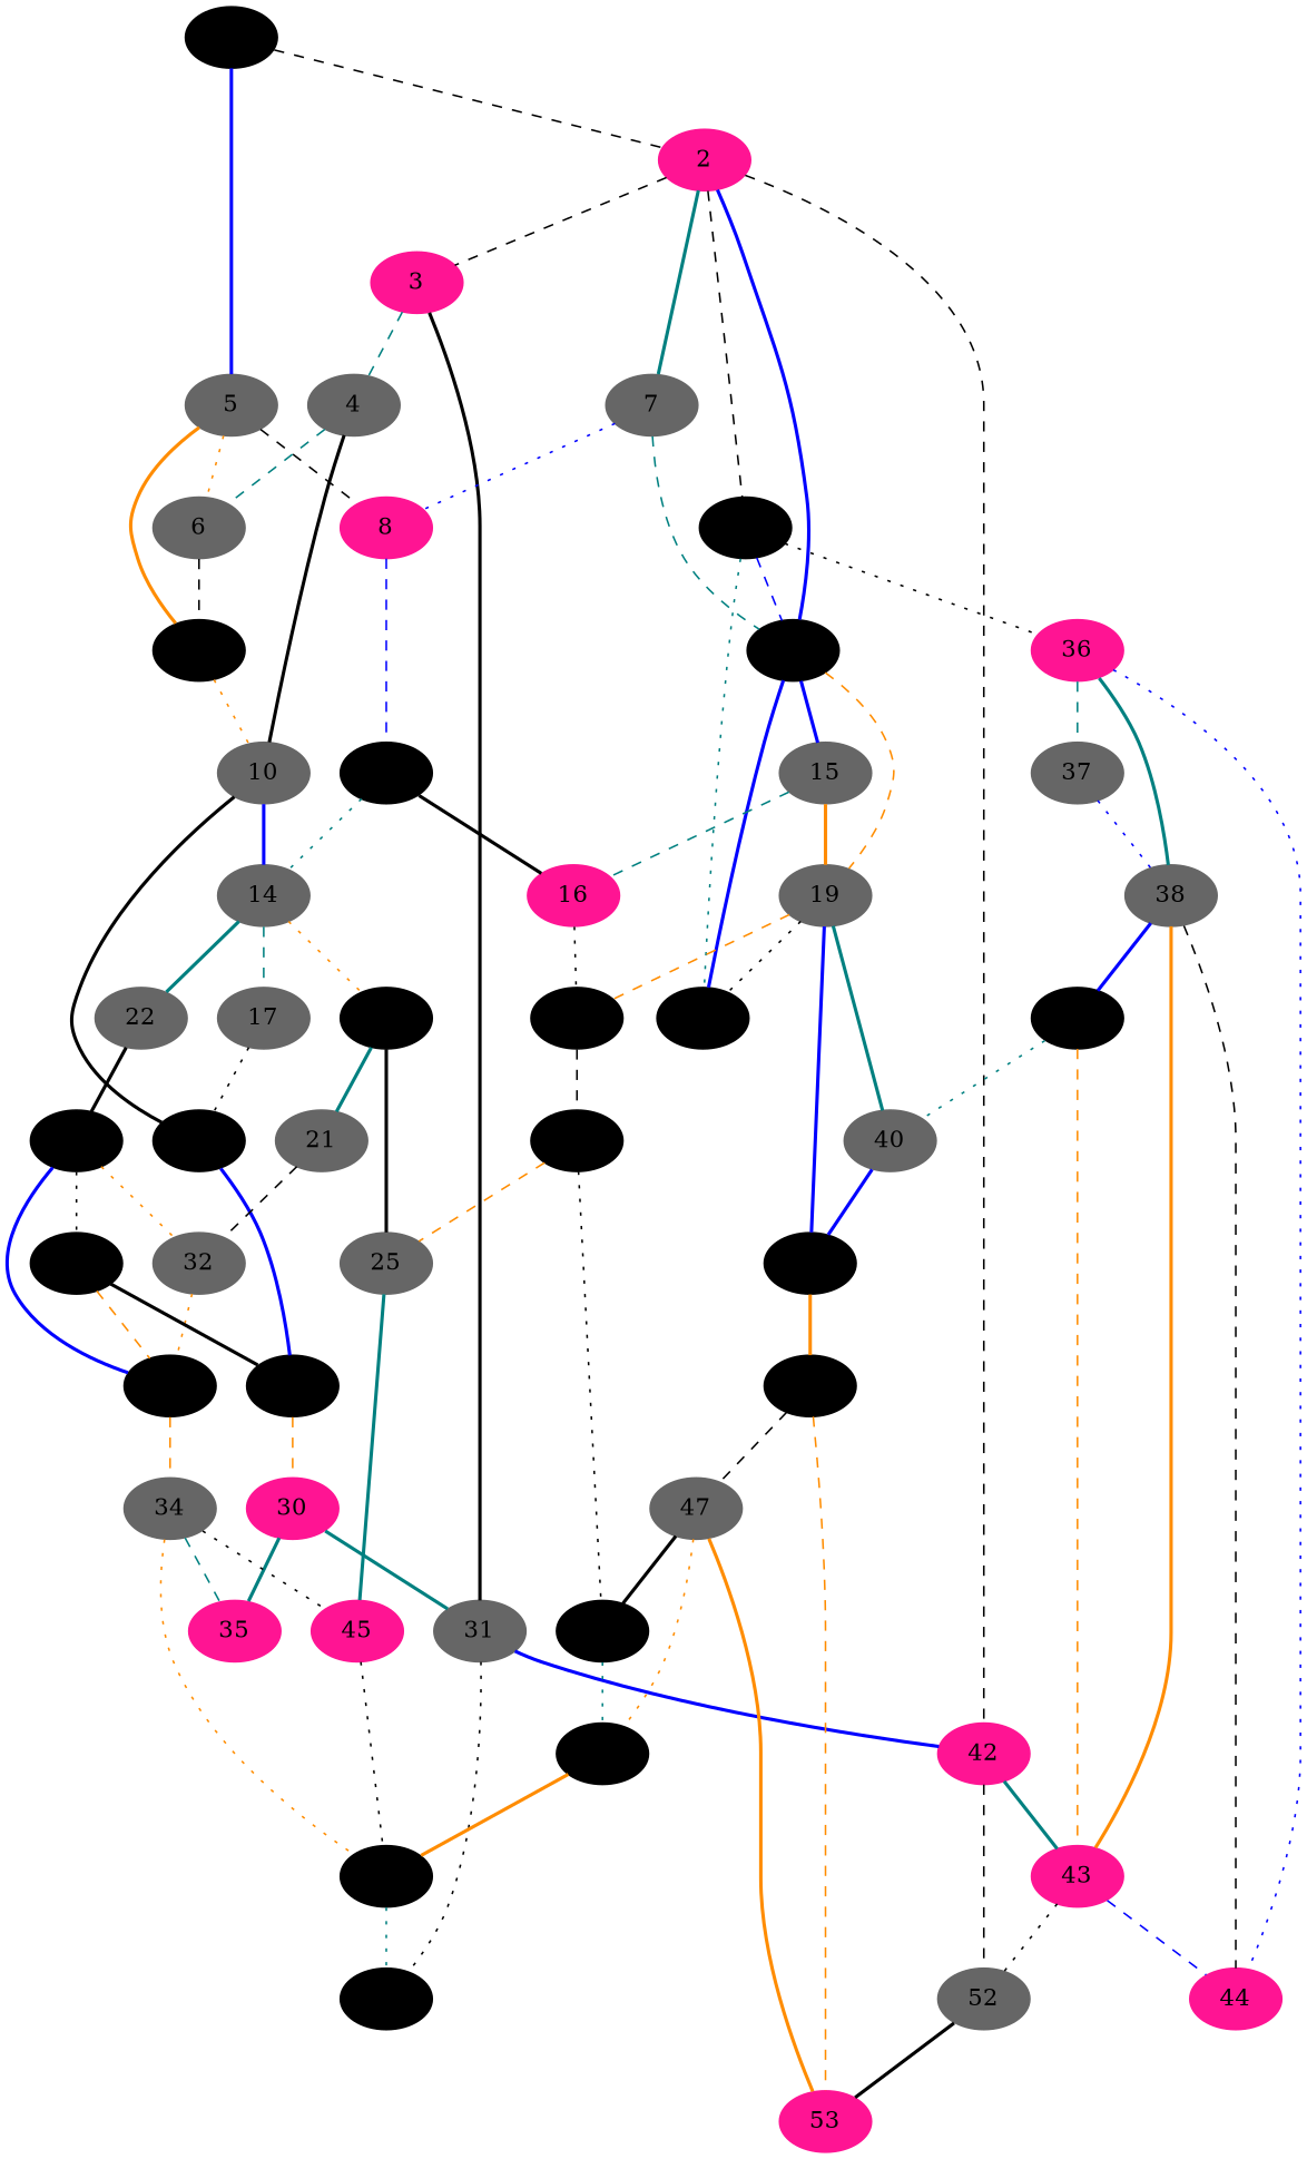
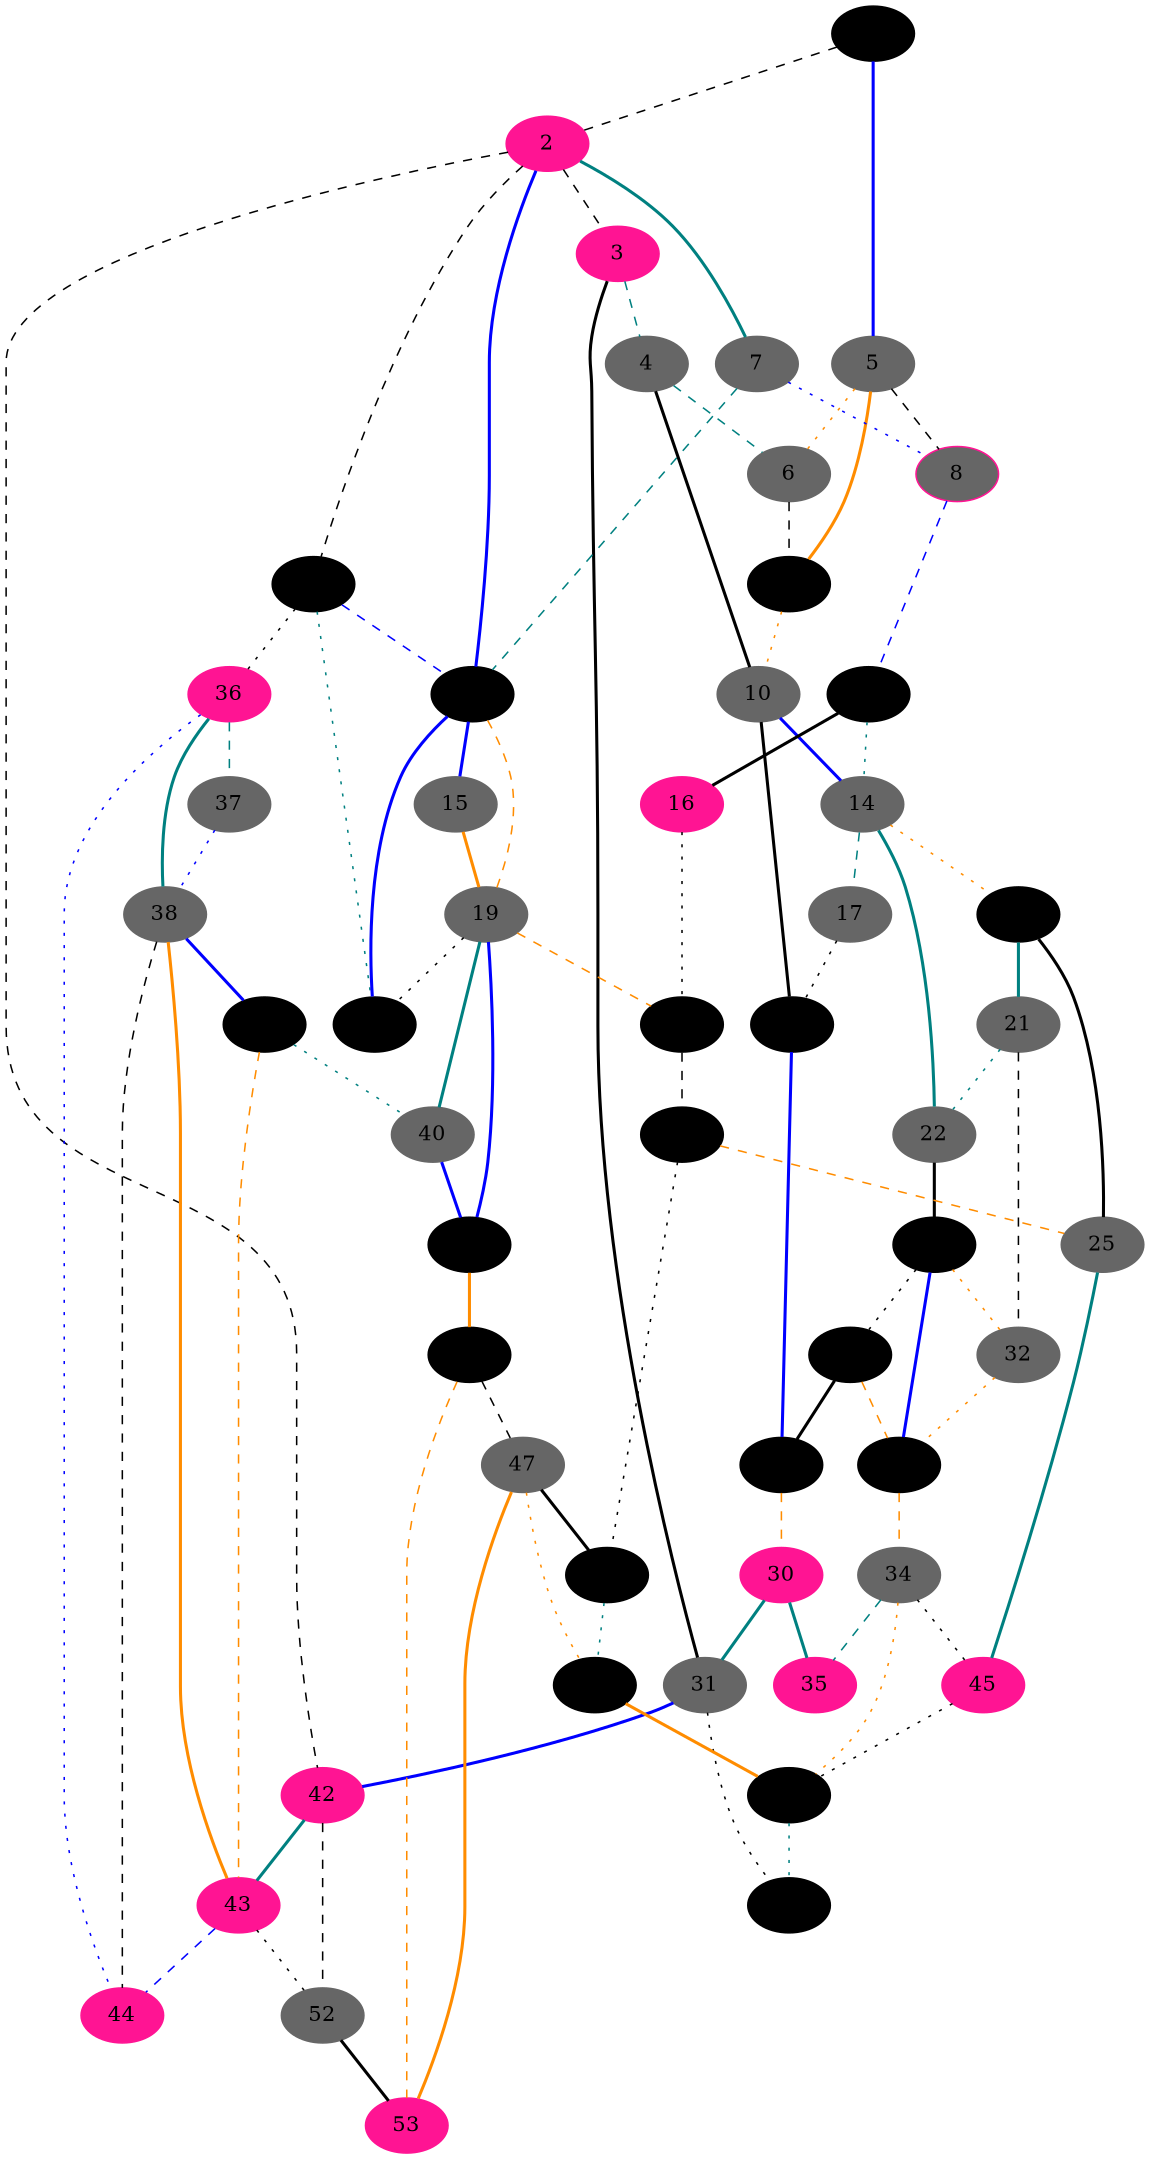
  graph {
    node [color=black style=filled]
    edge [color=black style=bold weight=1.0]
    2 [color=deeppink]
    1
    5 [color=gray40]
    3 [color=deeppink]
    7 [color=gray40]
    11
    12
    42 [color=deeppink]
    6 [color=gray40]
-   8 [color=deeppink]
+   8 [color=deeppink fillcolor=gray40]
    9
    4 [color=gray40]
    31 [color=gray40]
    29
    36 [color=deeppink]
    15 [color=gray40]
    19 [color=gray40]
    43 [color=deeppink]
    52 [color=gray40]
    10 [color=gray40]
    51
    14 [color=gray40]
    18
    13
    16 [color=deeppink]
    17 [color=gray40]
    20
    22 [color=gray40]
    28
    37 [color=gray40]
    38 [color=gray40]
    44 [color=deeppink]
    23
    40 [color=gray40]
    41
    21 [color=gray40]
    25 [color=gray40]
    26
    24
    30 [color=deeppink]
    46
    32 [color=gray40]
    45 [color=deeppink]
    33
    27
    48
    49
    50
    34 [color=gray40]
    35 [color=deeppink]
    39
    47 [color=gray40]
    53 [color=deeppink]
    2 -- 3 [style=dashed]
    2 -- 7 [color=teal]
    2 -- 11 [style=dashed]
    2 -- 12 [color=blue]
    2 -- 42 [style=dashed]
    1 -- 2 [style=dashed]
    1 -- 5 [color=blue weight=2.0]
    5 -- 6 [color=darkorange style=dotted]
    5 -- 8 [style=dashed weight=2.0]
    5 -- 9 [color=darkorange]
    3 -- 4 [color=teal style=dashed weight=2.0]
    3 -- 31
    7 -- 12 [color=teal style=dashed]
    7 -- 8 [color=blue style=dotted]
    11 -- 12 [color=blue style=dashed]
    11 -- 29 [color=teal style=dotted]
    11 -- 36 [style=dotted weight=2.0]
    12 -- 29 [color=blue]
    12 -- 15 [color=blue]
    12 -- 19 [color=darkorange style=dashed]
    42 -- 43 [color=teal]
    42 -- 52 [style=dashed]
    6 -- 9 [style=dashed]
    8 -- 13 [color=blue style=dashed]
    9 -- 10 [color=darkorange style=dotted]
    4 -- 6 [color=teal style=dashed]
    4 -- 10 [weight=2.0]
    31 -- 42 [color=blue]
    31 -- 51 [style=dotted]
    36 -- 37 [color=teal style=dashed weight=2.0]
    36 -- 38 [color=teal]
    36 -- 44 [color=blue style=dotted]
    15 -- 19 [color=darkorange]
-   15 -- 16 [color=teal style=dashed]
    19 -- 29 [style=dotted]
    19 -- 23 [color=darkorange style=dashed]
    19 -- 40 [color=teal]
    19 -- 41 [color=blue]
    43 -- 52 [style=dotted]
    43 -- 44 [color=blue style=dashed]
    52 -- 53
    10 -- 14 [color=blue]
    10 -- 18
    14 -- 17 [color=teal style=dashed weight=2.0]
    14 -- 20 [color=darkorange style=dotted]
    14 -- 22 [color=teal]
    18 -- 28 [color=blue]
    13 -- 14 [color=teal style=dotted]
    13 -- 16
    16 -- 23 [style=dotted]
    17 -- 18 [style=dotted]
    20 -- 21 [color=teal]
    20 -- 25
    22 -- 26
    28 -- 30 [color=darkorange style=dashed]
    37 -- 38 [color=blue style=dotted]
    38 -- 43 [color=darkorange]
    38 -- 44 [style=dashed weight=2.0]
    38 -- 39 [color=blue]
    23 -- 24 [style=dashed]
    40 -- 41 [color=blue]
    41 -- 46 [color=darkorange]
+   21 -- 22 [color=teal style=dotted]
    21 -- 32 [style=dashed]
    25 -- 45 [color=teal]
    26 -- 32 [color=darkorange style=dotted]
    26 -- 33 [color=blue]
    26 -- 27 [style=dotted]
    24 -- 25 [color=darkorange style=dashed]
    24 -- 48 [style=dotted]
    30 -- 31 [color=teal]
    30 -- 35 [color=teal]
    46 -- 47 [style=dashed]
    46 -- 53 [color=darkorange style=dashed]
    32 -- 33 [color=darkorange style=dotted]
    45 -- 50 [style=dotted]
    33 -- 34 [color=darkorange style=dashed weight=2.0]
    27 -- 28
    27 -- 33 [color=darkorange style=dashed]
    48 -- 49 [color=teal style=dotted weight=2.0]
    49 -- 50 [color=darkorange weight=2.0]
    50 -- 51 [color=teal style=dotted weight=2.0]
    34 -- 45 [style=dotted]
    34 -- 50 [color=darkorange style=dotted]
    34 -- 35 [color=teal style=dashed weight=2.0]
    39 -- 43 [color=darkorange style=dashed]
    39 -- 40 [color=teal style=dotted]
    47 -- 48
    47 -- 49 [color=darkorange style=dotted weight=2.0]
    47 -- 53 [color=darkorange]
  }
